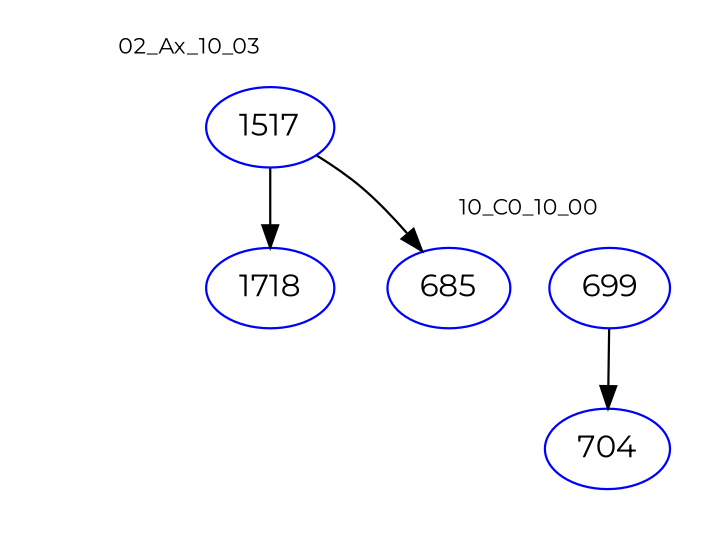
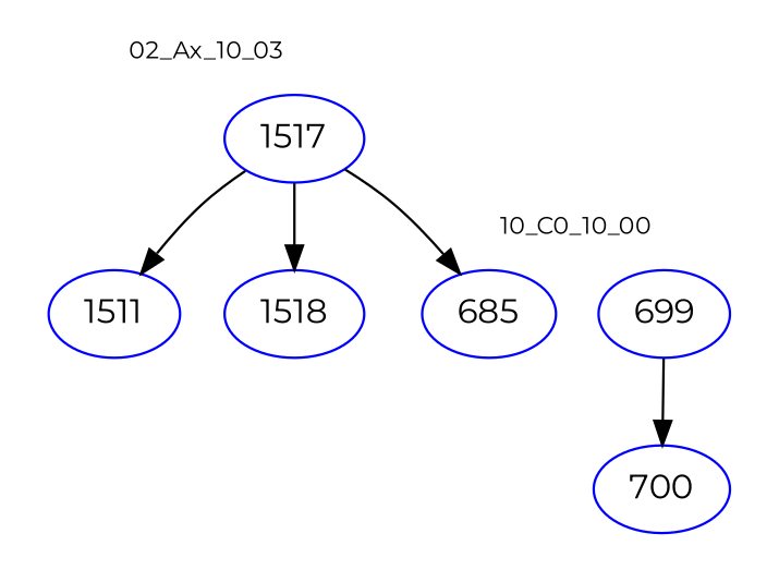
  digraph {
    fontname=Montserrat
    node [color=blue fontname=Montserrat]
    edge [color=black fontname=Montserrat]
    n1 [label=1517]
-   n3 [label=1718]
+   n2 [label=1511]
+   n3 [label=1518]
    n4 [label=699]
    n5 [label=685]
-   n6 [label=704]
+   n6 [label=700]
    subgraph cluster_1 {
      color=white
      fontsize=10
      label="02_Ax_10_03"
      n1
+     n2
      n3
    }
    subgraph cluster_2 {
      color=white
      fontsize=10
      label="10_C0_10_00"
      n4
      n5
      n6
    }
+   n1 -> n2
    n1 -> n3
    n1 -> n5
    n4 -> n6
  }
